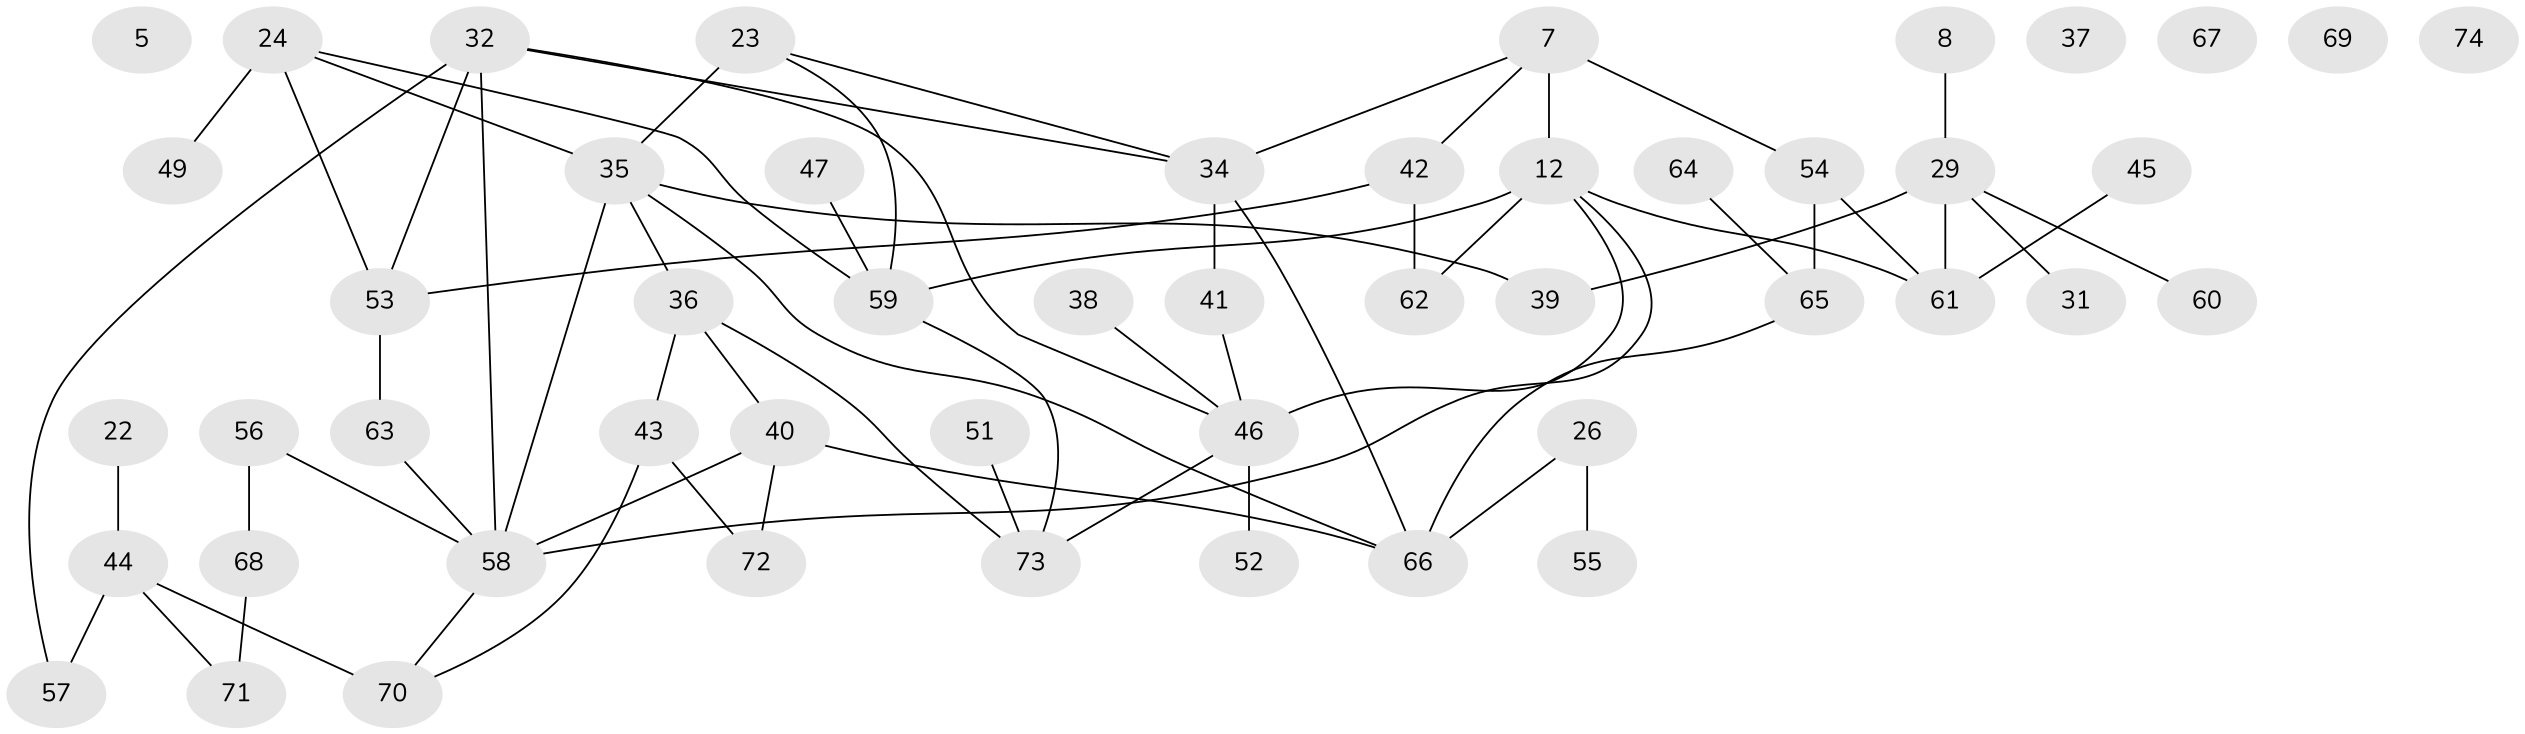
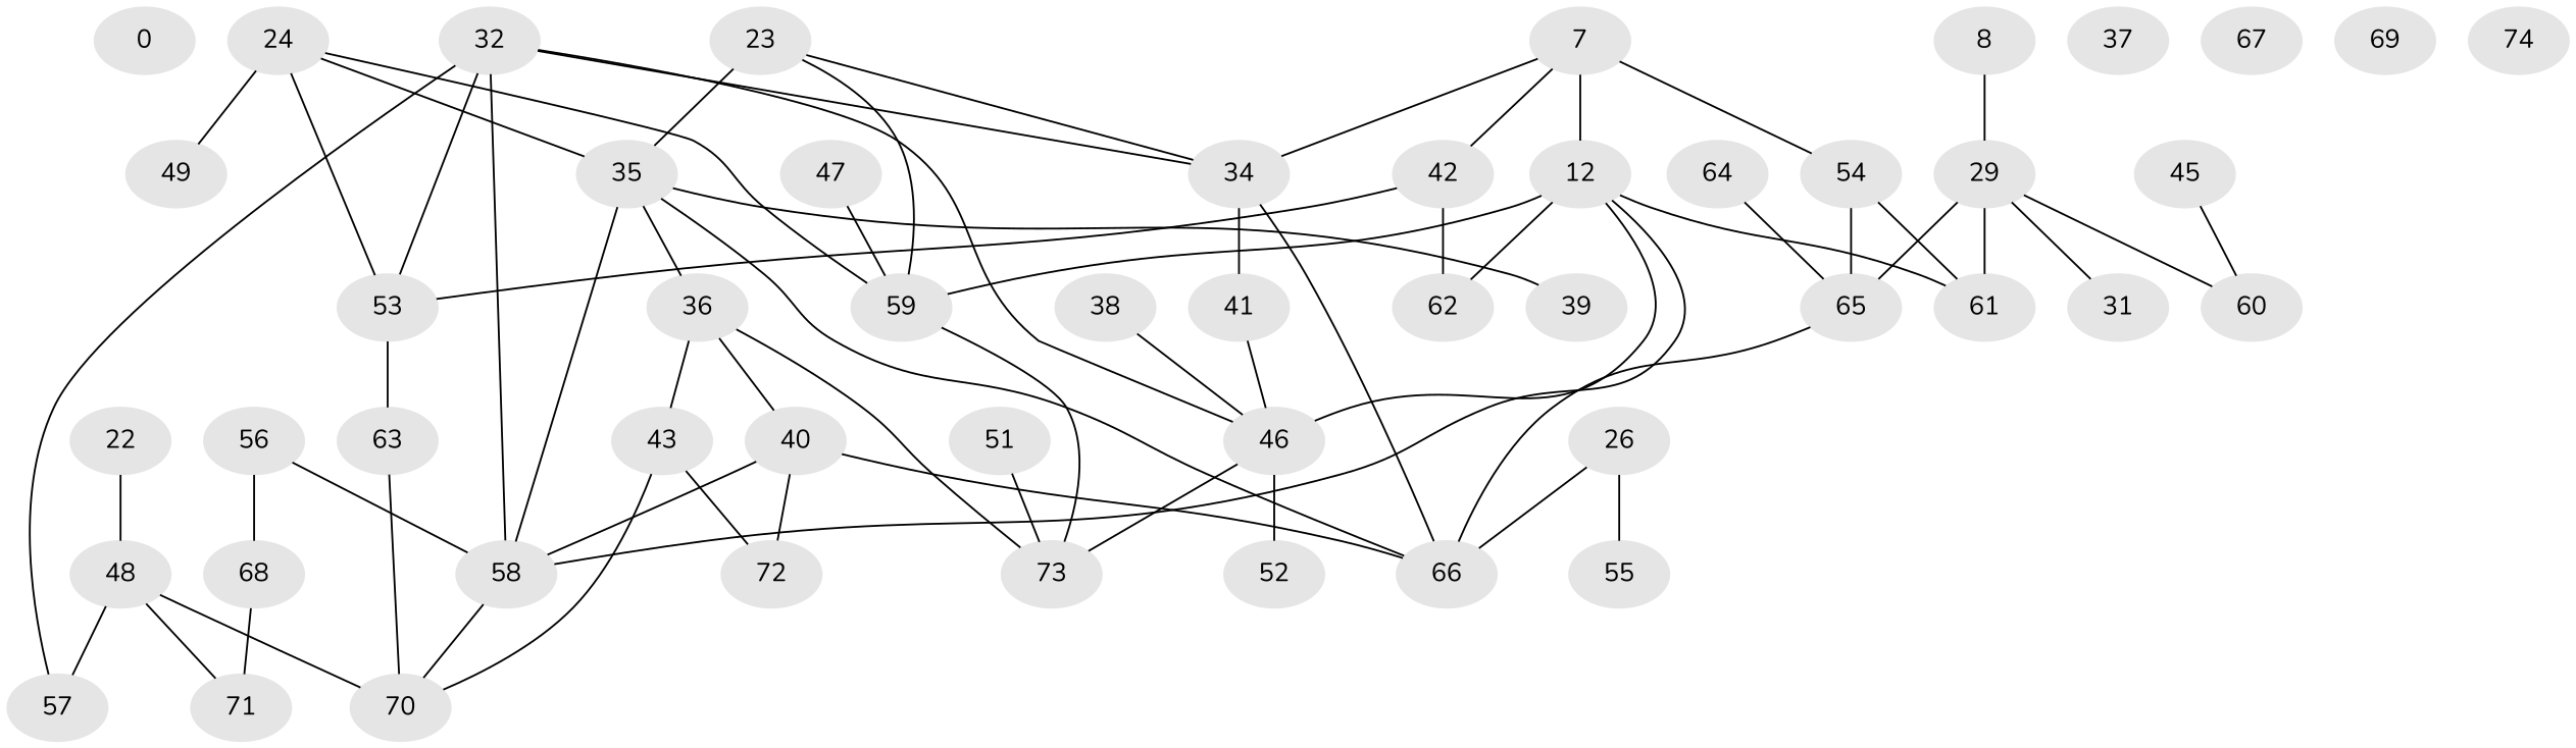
  graph {
    fontname=Nunito
    node [color=gray90 fontname=Nunito style=filled]
    edge [fontname=Nunito]
-   5
+   5 [label=0]
    12 [super="+4"]
    58 [super="+18+50"]
    59 [super="+17+14+1"]
    61 [super="+13+21"]
    62
    46 [super="+28"]
    7
    34 [super="+15"]
    42 [super="+11"]
    54
    41 [super="+9+25"]
    66
    53 [super="+2"]
    65
    29 [super="+20"]
    31
    39
    60
    8
    70
    73
    22
-   48 [label=44]
+   48
    57
    71
    23
    35 [super="+3"]
    36
    24
    49
    63
    26
    55
    32 [super="+16"]
    52
    40 [super="+27+30+33"]
    43
    72
    37
    38
    45
    47
    51
    56
    68
    64
    67
    69
    74
    12 -- 58
    12 -- 59
    12 -- 61
    12 -- 62
    12 -- 46
    58 -- 70
    59 -- 73
    46 -- 73
    46 -- 52
    7 -- 12 [weight=2]
    7 -- 34
    7 -- 42
    7 -- 54
    34 -- 41
    34 -- 66
    42 -- 62
    42 -- 53
    54 -- 61
    54 -- 65
    41 -- 46
    53 -- 63
    65 -- 66
    29 -- 61
    29 -- 31
-   29 -- 39
+   29 -- 65
    29 -- 60
    8 -- 29
    22 -- 48
    48 -- 70
    48 -- 57
    48 -- 71
    23 -- 59
    23 -- 34
    23 -- 35 [weight=2]
    35 -- 58 [weight=2]
    35 -- 66
    35 -- 39
    35 -- 36
    36 -- 73
    36 -- 40
    36 -- 43
    24 -- 59
    24 -- 53 [weight=2]
    24 -- 35
    24 -- 49
-   63 -- 58
+   63 -- 70
    26 -- 66
    26 -- 55
    32 -- 58
    32 -- 46
    32 -- 34
    32 -- 53
    32 -- 57
    40 -- 58
    40 -- 66
    40 -- 72
    43 -- 70
    43 -- 72
    38 -- 46
-   45 -- 61
+   45 -- 60
    47 -- 59
    51 -- 73
    56 -- 58
    56 -- 68
    68 -- 71
    64 -- 65
  }
